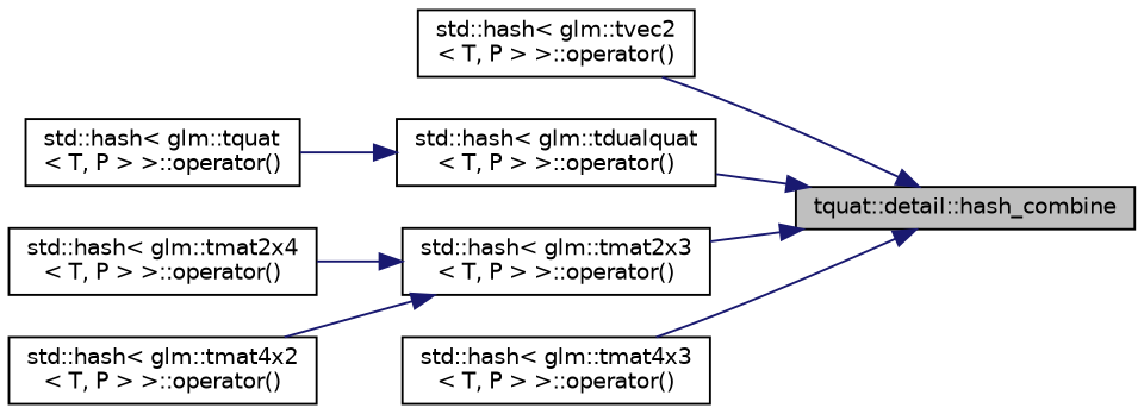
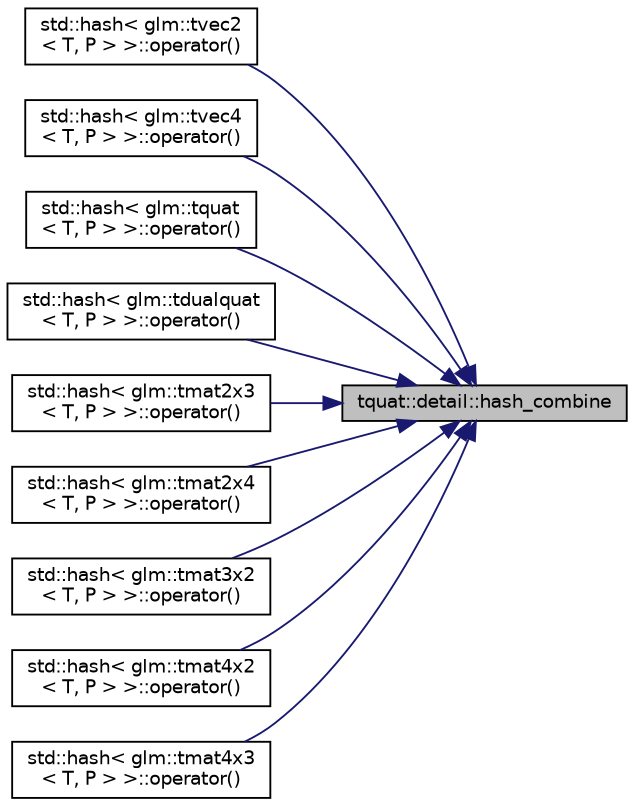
  digraph {
    rankdir=RL
    node [color=black fillcolor=white fontname=Helvetica fontsize=10 shape=record style=filled]
    edge [color=midnightblue dir=back fontname=Helvetica fontsize=10 labelfontname=Helvetica labelfontsize=10 style=solid]
    n1 [fillcolor=grey75 fontcolor=black height=0.2 label="tquat::detail::hash_combine" width=0.4]
    n2 [height=0.2 label="std::hash\< glm::tvec2\l\< T, P \> \>::operator()" width=0.4]
+   n3 [height=0.2 label="std::hash\< glm::tvec4\l\< T, P \> \>::operator()" width=0.4]
    n4 [height=0.2 label="std::hash\< glm::tquat\l\< T, P \> \>::operator()" width=0.4]
    n5 [height=0.2 label="std::hash\< glm::tdualquat\l\< T, P \> \>::operator()" width=0.4]
    n6 [height=0.2 label="std::hash\< glm::tmat2x3\l\< T, P \> \>::operator()" width=0.4]
    n7 [height=0.2 label="std::hash\< glm::tmat2x4\l\< T, P \> \>::operator()" width=0.4]
+   n8 [height=0.2 label="std::hash\< glm::tmat3x2\l\< T, P \> \>::operator()" width=0.4]
    n9 [height=0.2 label="std::hash\< glm::tmat4x2\l\< T, P \> \>::operator()" width=0.4]
    n10 [height=0.2 label="std::hash\< glm::tmat4x3\l\< T, P \> \>::operator()" width=0.4]
    n1 -> n2
-   n5 -> n4
+   n1 -> n3
+   n1 -> n4
    n1 -> n5
    n1 -> n6
-   n6 -> n7
-   n6 -> n9
+   n1 -> n7
+   n1 -> n8
+   n1 -> n9
    n1 -> n10
  }
